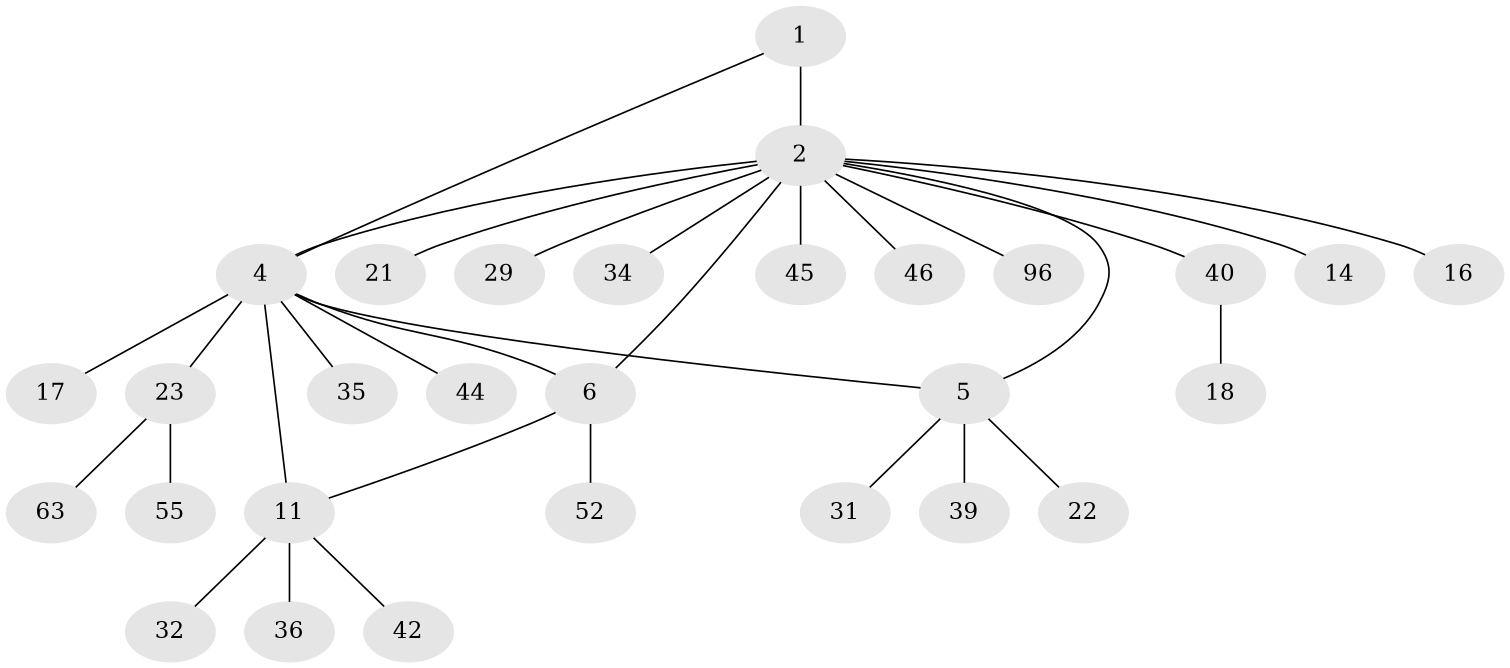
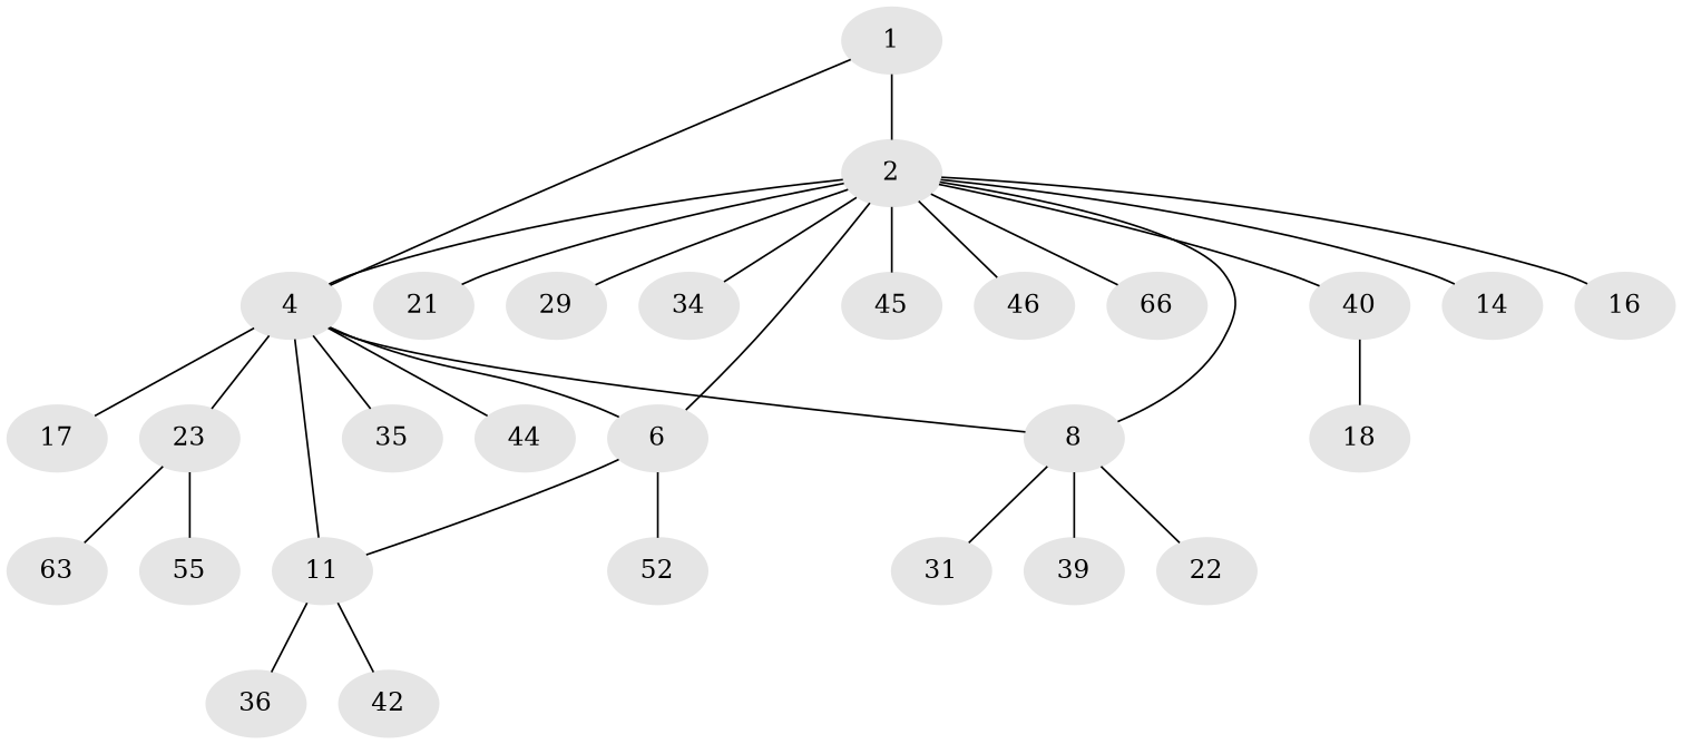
  graph {
    node [color=gray90 style=filled]
    1 [super="+19+3+22"]
    2 [super="+5+13+69+42"]
    4 [super="+7"]
    6
-   8 [super="+9+57+33" label=5]
+   8 [super="+9+57+33"]
    14 [super="+25+15"]
    16
    21
    29
    34
    40 [super="+58"]
    45
    46
-   66 [label=96]
+   66
    11
    17
    23
    35
    44
    52
    n21 [label=22]
    31
    39 [super="+64+56"]
    18
-   32 [super="+59+43"]
    36
    n27 [label=42 super="+71"]
    55
    63 [super="+67"]
    1 -- 2 [weight=2]
    1 -- 4
    2 -- 4 [weight=3]
    2 -- 6
    2 -- 8 [weight=2]
    2 -- 14 [weight=2]
    2 -- 16
    2 -- 21
    2 -- 29
    2 -- 34
    2 -- 40
    2 -- 45
    2 -- 46
    2 -- 66
    4 -- 6
    4 -- 8 [weight=2]
    4 -- 11 [weight=2]
    4 -- 17
    4 -- 23
    4 -- 35
    4 -- 44
    6 -- 11
    6 -- 52
    8 -- n21
    8 -- 31
    8 -- 39
    40 -- 18
-   11 -- 32
    11 -- 36
    11 -- n27
    23 -- 55
    23 -- 63
  }
